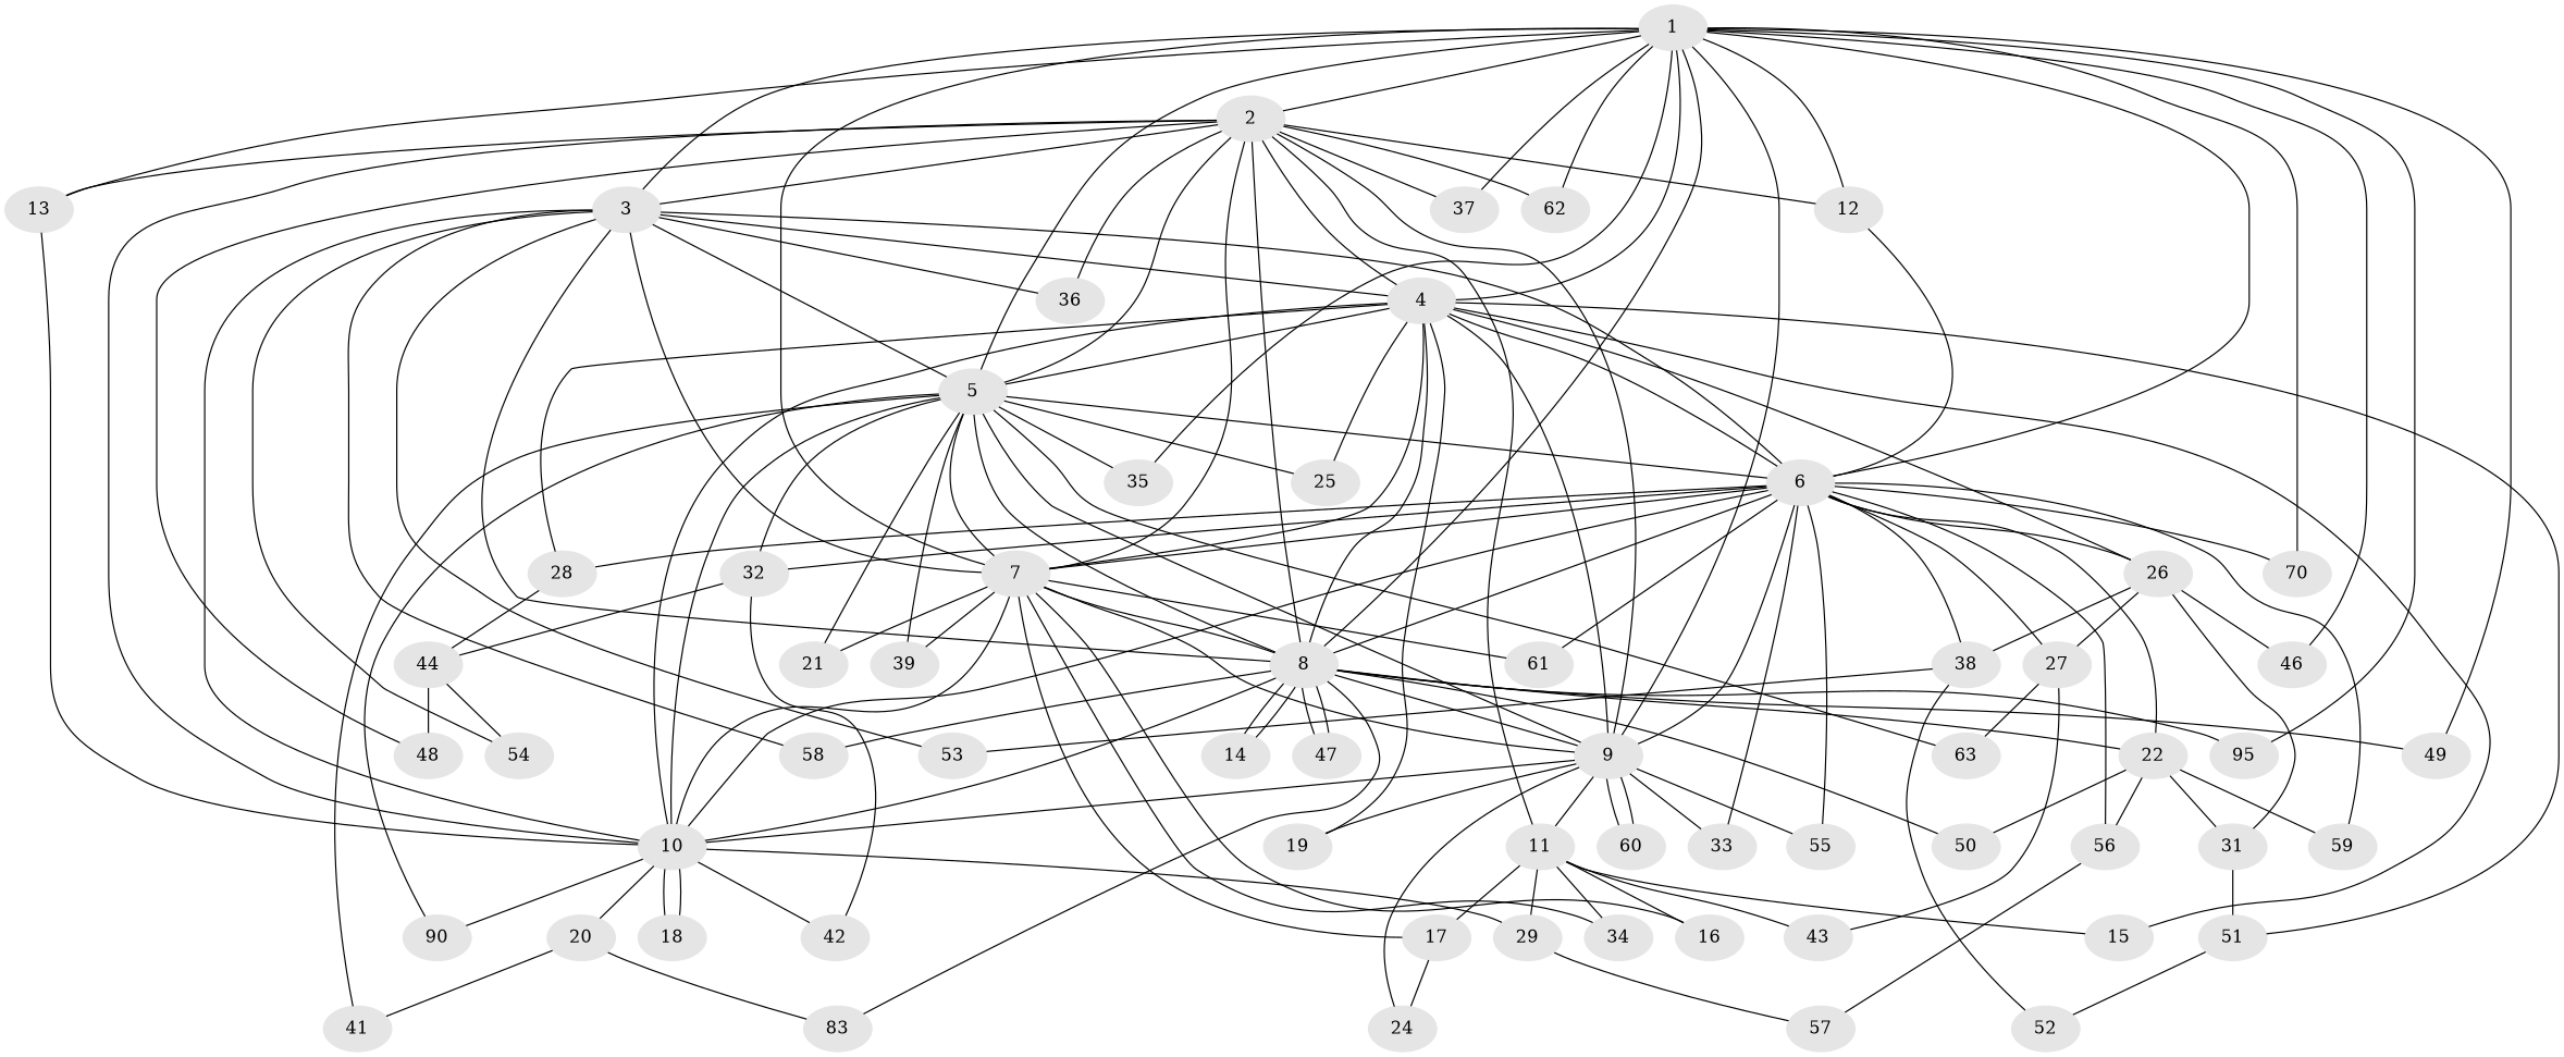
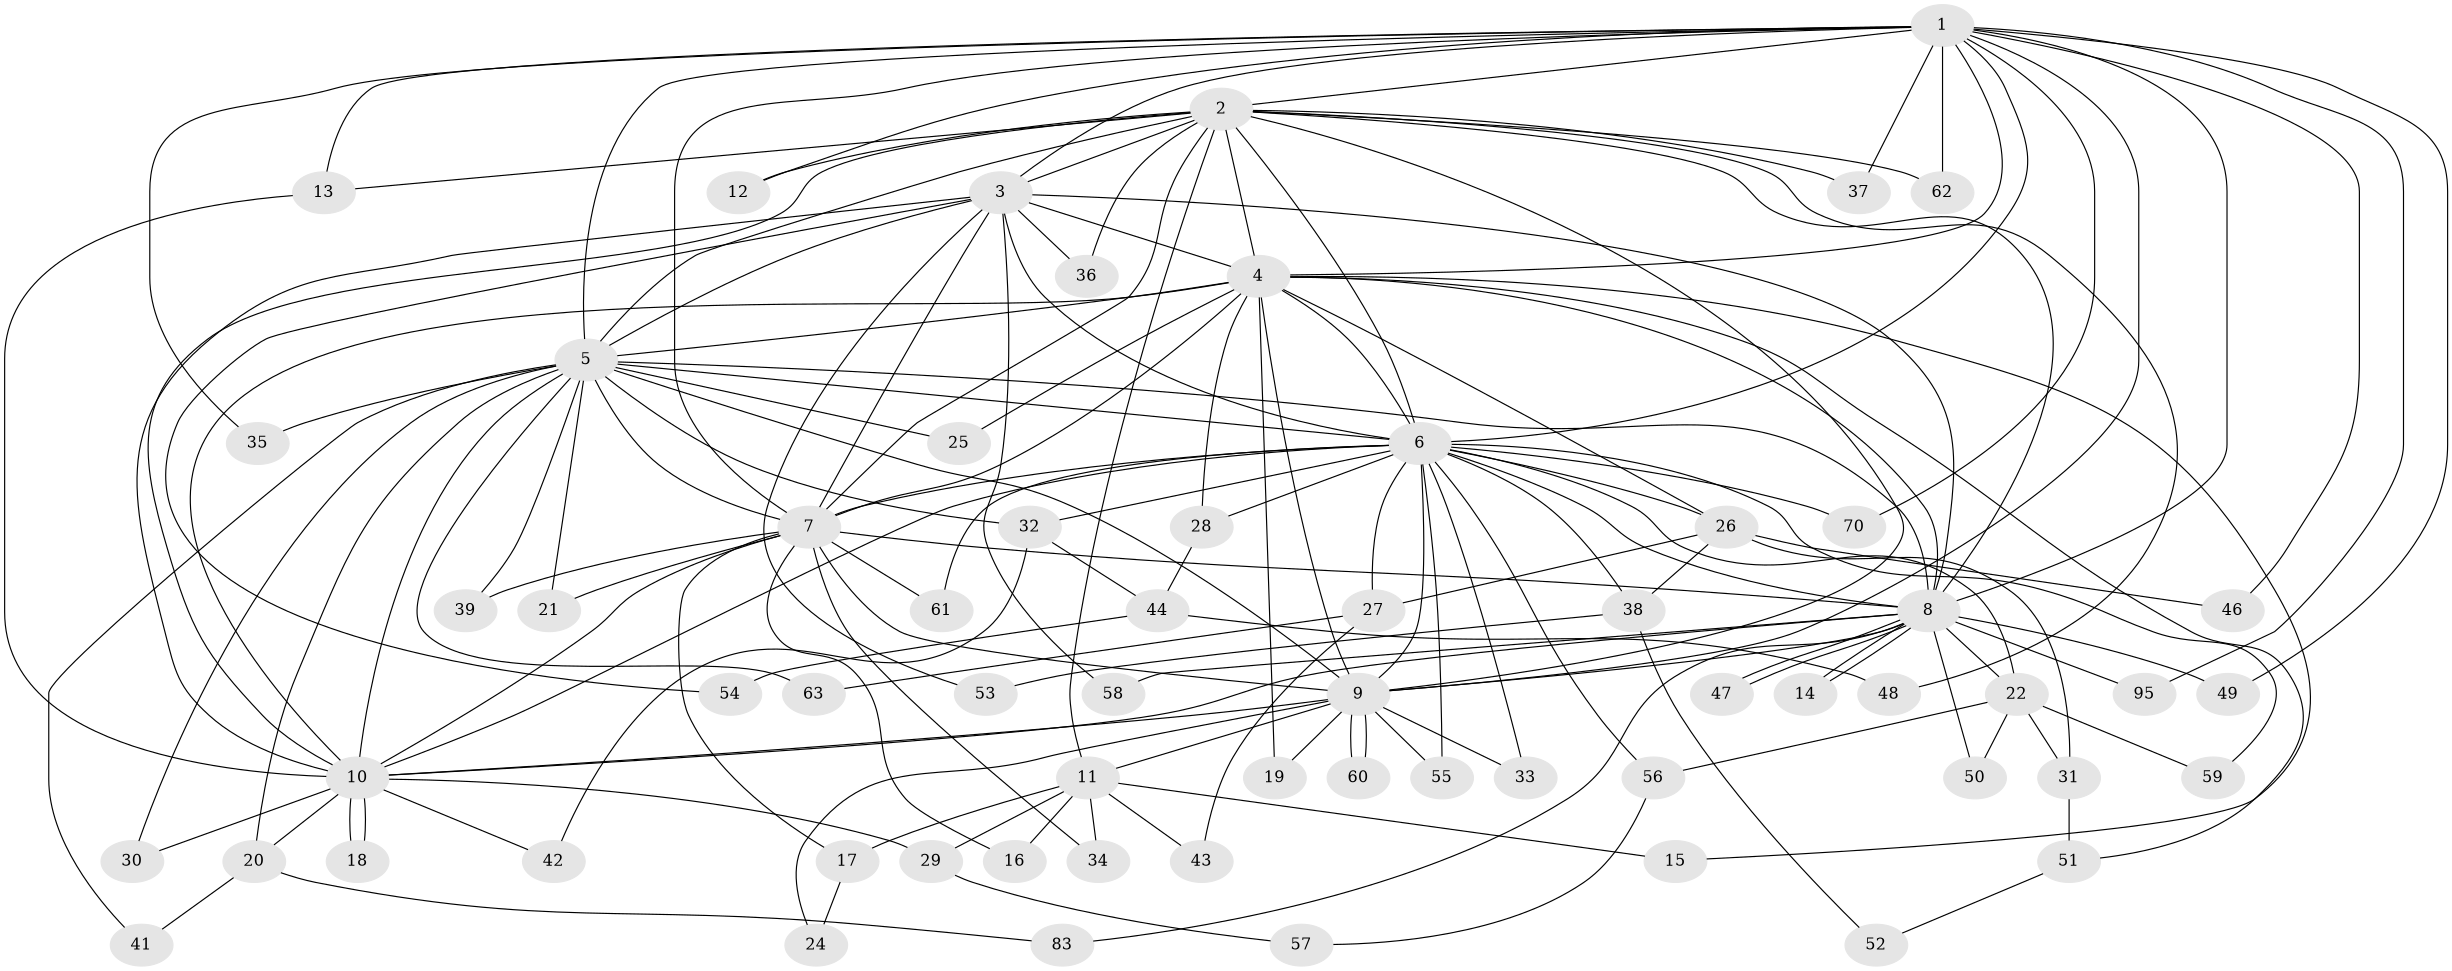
  graph {
    node [color=gray90 style=filled]
    1
    2
    3
    4
    5
    6
    7
    8
    9
    12
    13
    35
    37
    n14 [label=70]
    n15 [label=95]
    46
    49
    62
    10
    11
    36
    48
    53
    54
    58
    15
    19
    25
    26
    28
    51
    20
    21
-   30 [label=90]
+   30
    32
    39
    41
    63
    22
    27
    33
    38
    55
    56
    59
    61
    16
    17
    34
    14
    n51 [label=83]
    47
    50
    24
    60
    18
    29
    42
    43
    31
    44
    52
    57
    1 -- 2
    1 -- 3
    1 -- 4
    1 -- 5
    1 -- 6
    1 -- 7
    1 -- 8
    1 -- 9
    1 -- 12
    1 -- 13
    1 -- 35
    1 -- 37
    1 -- n14
    1 -- n15
    1 -- 46
    1 -- 49
    1 -- 62
    2 -- 3
    2 -- 4
    2 -- 5
-   12 -- 6
+   2 -- 6
    2 -- 7
    2 -- 8
    2 -- 9
    2 -- 12
    2 -- 13
    2 -- 37
    2 -- 62
    2 -- 10
    2 -- 11
    2 -- 36
    2 -- 48
    3 -- 4
    3 -- 5
    3 -- 6
    3 -- 7
    3 -- 8
    3 -- 10
    3 -- 36
    3 -- 53
    3 -- 54
    3 -- 58
    4 -- 5
    4 -- 6
    4 -- 7
    4 -- 8
    4 -- 9
    4 -- 10
    4 -- 15
    4 -- 19
    4 -- 25
    4 -- 26
    4 -- 28
    4 -- 51
    5 -- 6
    5 -- 7
    5 -- 8
    5 -- 9
    5 -- 35
    5 -- 10
    5 -- 25
+   5 -- 20
    5 -- 21
    5 -- 30
    5 -- 32
    5 -- 39
    5 -- 41
    5 -- 63
    6 -- 7
    6 -- 8
    6 -- 9
    6 -- n14
    6 -- 10
    6 -- 26
    6 -- 28
    6 -- 32
    6 -- 22
    6 -- 27
    6 -- 33
    6 -- 38
    6 -- 55
    6 -- 56
    6 -- 59
    6 -- 61
    7 -- 8
    7 -- 9
    7 -- 10
    7 -- 21
    7 -- 39
    7 -- 61
    7 -- 16
    7 -- 17
    7 -- 34
    8 -- 9
    8 -- n15
    8 -- 49
    8 -- 10
    8 -- 58
    8 -- 22
    8 -- 14
    8 -- 14
    8 -- n51
    8 -- 47
    8 -- 47
    8 -- 50
    9 -- 10
    9 -- 11
    9 -- 19
    9 -- 33
    9 -- 55
    9 -- 24
    9 -- 60
    9 -- 60
    13 -- 10
    10 -- 20
    10 -- 30
    10 -- 18
    10 -- 18
    10 -- 29
    10 -- 42
    11 -- 15
    11 -- 16
    11 -- 17
    11 -- 34
    11 -- 29
    11 -- 43
    26 -- 46
    26 -- 27
    26 -- 38
    26 -- 31
    28 -- 44
    51 -- 52
    20 -- 41
    20 -- n51
    32 -- 42
    32 -- 44
    22 -- 56
    22 -- 59
    22 -- 50
    22 -- 31
    27 -- 63
    27 -- 43
    38 -- 53
    38 -- 52
    56 -- 57
    17 -- 24
    29 -- 57
    31 -- 51
    44 -- 48
    44 -- 54
  }
